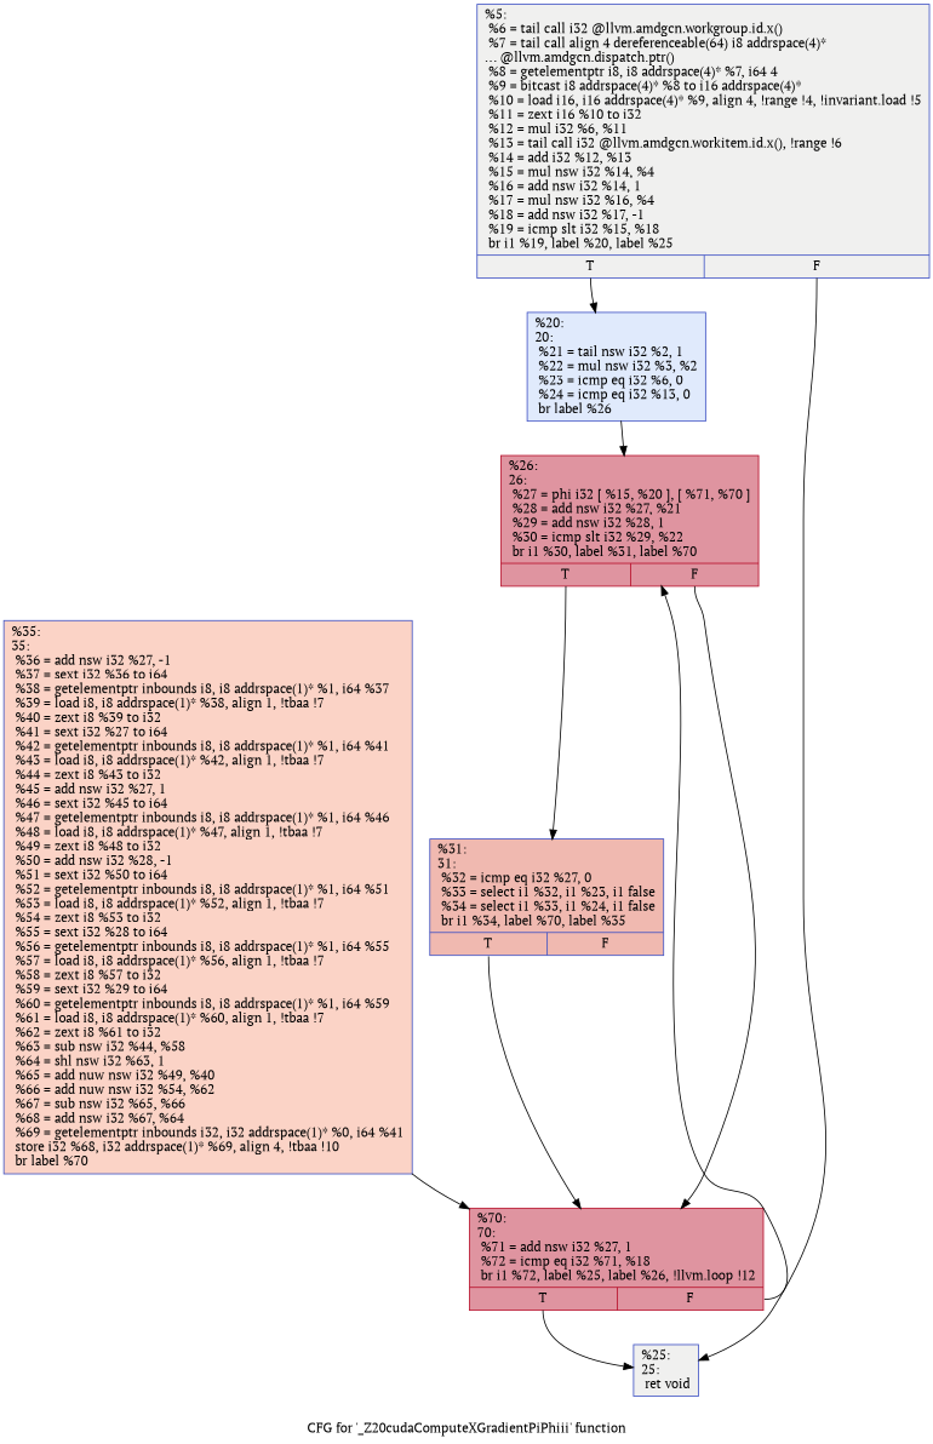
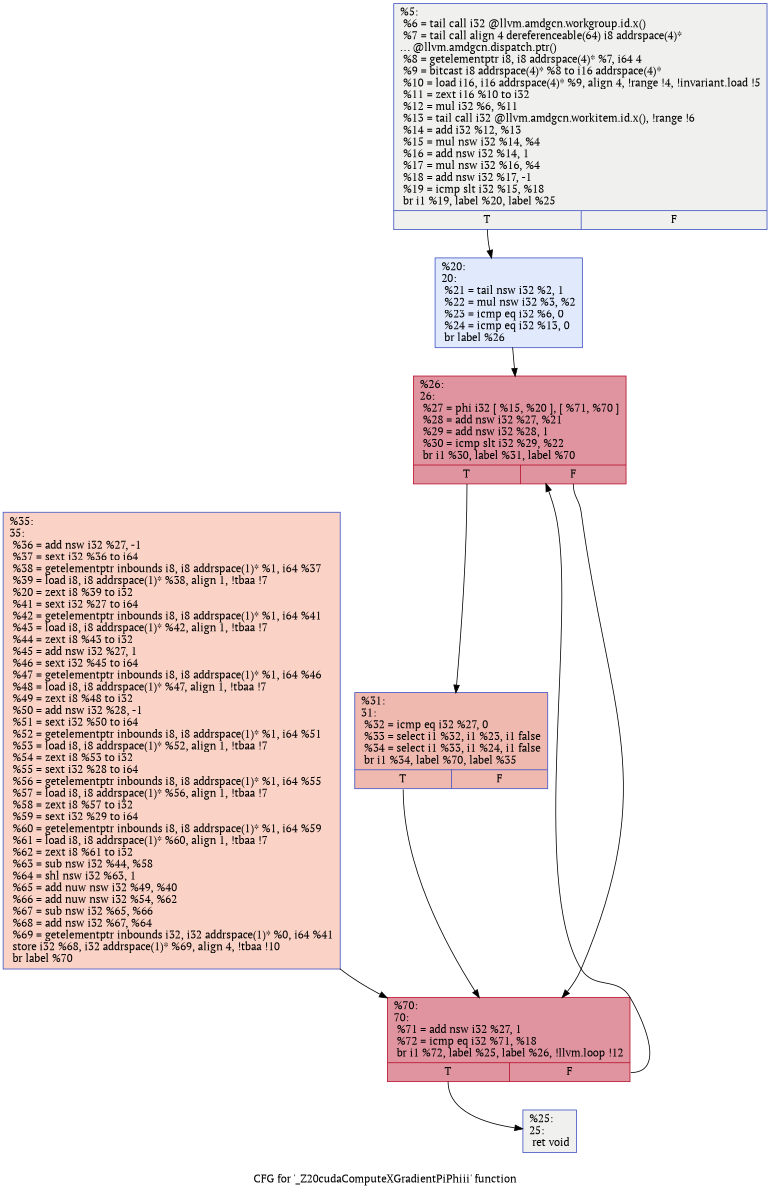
  digraph {
    fontname="PT Serif"
    label="CFG for '_Z20cudaComputeXGradientPiPhiii' function"
    node [color="#3d50c3ff" fillcolor="#dedcdb70" fontname="PT Serif" shape=record style=filled]
    edge [fontname="PT Serif" tailport=s0]
    n1 [label="{%5:\l  %6 = tail call i32 @llvm.amdgcn.workgroup.id.x()\l  %7 = tail call align 4 dereferenceable(64) i8 addrspace(4)*\l... @llvm.amdgcn.dispatch.ptr()\l  %8 = getelementptr i8, i8 addrspace(4)* %7, i64 4\l  %9 = bitcast i8 addrspace(4)* %8 to i16 addrspace(4)*\l  %10 = load i16, i16 addrspace(4)* %9, align 4, !range !4, !invariant.load !5\l  %11 = zext i16 %10 to i32\l  %12 = mul i32 %6, %11\l  %13 = tail call i32 @llvm.amdgcn.workitem.id.x(), !range !6\l  %14 = add i32 %12, %13\l  %15 = mul nsw i32 %14, %4\l  %16 = add nsw i32 %14, 1\l  %17 = mul nsw i32 %16, %4\l  %18 = add nsw i32 %17, -1\l  %19 = icmp slt i32 %15, %18\l  br i1 %19, label %20, label %25\l|{<s0>T|<s1>F}}"]
    n2 [fillcolor="#b9d0f970" label="{%20:\l20:                                               \l  %21 = tail nsw i32 %2, 1\l  %22 = mul nsw i32 %3, %2\l  %23 = icmp eq i32 %6, 0\l  %24 = icmp eq i32 %13, 0\l  br label %26\l}"]
    n3 [label="{%25:\l25:                                               \l  ret void\l}"]
    n4 [color="#b70d28ff" fillcolor="#b70d2870" label="{%26:\l26:                                               \l  %27 = phi i32 [ %15, %20 ], [ %71, %70 ]\l  %28 = add nsw i32 %27, %21\l  %29 = add nsw i32 %28, 1\l  %30 = icmp slt i32 %29, %22\l  br i1 %30, label %31, label %70\l|{<s0>T|<s1>F}}"]
    n5 [fillcolor="#de614d70" label="{%31:\l31:                                               \l  %32 = icmp eq i32 %27, 0\l  %33 = select i1 %32, i1 %23, i1 false\l  %34 = select i1 %33, i1 %24, i1 false\l  br i1 %34, label %70, label %35\l|{<s0>T|<s1>F}}"]
    n6 [color="#b70d28ff" fillcolor="#b70d2870" label="{%70:\l70:                                               \l  %71 = add nsw i32 %27, 1\l  %72 = icmp eq i32 %71, %18\l  br i1 %72, label %25, label %26, !llvm.loop !12\l|{<s0>T|<s1>F}}"]
-   n7 [fillcolor="#f59c7d70" label="{%35:\l35:                                               \l  %36 = add nsw i32 %27, -1\l  %37 = sext i32 %36 to i64\l  %38 = getelementptr inbounds i8, i8 addrspace(1)* %1, i64 %37\l  %39 = load i8, i8 addrspace(1)* %38, align 1, !tbaa !7\l  %40 = zext i8 %39 to i32\l  %41 = sext i32 %27 to i64\l  %42 = getelementptr inbounds i8, i8 addrspace(1)* %1, i64 %41\l  %43 = load i8, i8 addrspace(1)* %42, align 1, !tbaa !7\l  %44 = zext i8 %43 to i32\l  %45 = add nsw i32 %27, 1\l  %46 = sext i32 %45 to i64\l  %47 = getelementptr inbounds i8, i8 addrspace(1)* %1, i64 %46\l  %48 = load i8, i8 addrspace(1)* %47, align 1, !tbaa !7\l  %49 = zext i8 %48 to i32\l  %50 = add nsw i32 %28, -1\l  %51 = sext i32 %50 to i64\l  %52 = getelementptr inbounds i8, i8 addrspace(1)* %1, i64 %51\l  %53 = load i8, i8 addrspace(1)* %52, align 1, !tbaa !7\l  %54 = zext i8 %53 to i32\l  %55 = sext i32 %28 to i64\l  %56 = getelementptr inbounds i8, i8 addrspace(1)* %1, i64 %55\l  %57 = load i8, i8 addrspace(1)* %56, align 1, !tbaa !7\l  %58 = zext i8 %57 to i32\l  %59 = sext i32 %29 to i64\l  %60 = getelementptr inbounds i8, i8 addrspace(1)* %1, i64 %59\l  %61 = load i8, i8 addrspace(1)* %60, align 1, !tbaa !7\l  %62 = zext i8 %61 to i32\l  %63 = sub nsw i32 %44, %58\l  %64 = shl nsw i32 %63, 1\l  %65 = add nuw nsw i32 %49, %40\l  %66 = add nuw nsw i32 %54, %62\l  %67 = sub nsw i32 %65, %66\l  %68 = add nsw i32 %67, %64\l  %69 = getelementptr inbounds i32, i32 addrspace(1)* %0, i64 %41\l  store i32 %68, i32 addrspace(1)* %69, align 4, !tbaa !10\l  br label %70\l}"]
+   n7 [fillcolor="#f59c7d70" label="{%35:\l35:                                               \l  %36 = add nsw i32 %27, -1\l  %37 = sext i32 %36 to i64\l  %38 = getelementptr inbounds i8, i8 addrspace(1)* %1, i64 %37\l  %39 = load i8, i8 addrspace(1)* %38, align 1, !tbaa !7\l  %20 = zext i8 %39 to i32\l  %41 = sext i32 %27 to i64\l  %42 = getelementptr inbounds i8, i8 addrspace(1)* %1, i64 %41\l  %43 = load i8, i8 addrspace(1)* %42, align 1, !tbaa !7\l  %44 = zext i8 %43 to i32\l  %45 = add nsw i32 %27, 1\l  %46 = sext i32 %45 to i64\l  %47 = getelementptr inbounds i8, i8 addrspace(1)* %1, i64 %46\l  %48 = load i8, i8 addrspace(1)* %47, align 1, !tbaa !7\l  %49 = zext i8 %48 to i32\l  %50 = add nsw i32 %28, -1\l  %51 = sext i32 %50 to i64\l  %52 = getelementptr inbounds i8, i8 addrspace(1)* %1, i64 %51\l  %53 = load i8, i8 addrspace(1)* %52, align 1, !tbaa !7\l  %54 = zext i8 %53 to i32\l  %55 = sext i32 %28 to i64\l  %56 = getelementptr inbounds i8, i8 addrspace(1)* %1, i64 %55\l  %57 = load i8, i8 addrspace(1)* %56, align 1, !tbaa !7\l  %58 = zext i8 %57 to i32\l  %59 = sext i32 %29 to i64\l  %60 = getelementptr inbounds i8, i8 addrspace(1)* %1, i64 %59\l  %61 = load i8, i8 addrspace(1)* %60, align 1, !tbaa !7\l  %62 = zext i8 %61 to i32\l  %63 = sub nsw i32 %44, %58\l  %64 = shl nsw i32 %63, 1\l  %65 = add nuw nsw i32 %49, %40\l  %66 = add nuw nsw i32 %54, %62\l  %67 = sub nsw i32 %65, %66\l  %68 = add nsw i32 %67, %64\l  %69 = getelementptr inbounds i32, i32 addrspace(1)* %0, i64 %41\l  store i32 %68, i32 addrspace(1)* %69, align 4, !tbaa !10\l  br label %70\l}"]
    n1 -> n2
-   n1 -> n3 [tailport=s1]
    n2 -> n4
    n4 -> n5
    n4 -> n6 [tailport=s1]
    n5 -> n6
    n6 -> n3
    n6 -> n4 [tailport=s1]
    n7 -> n6
  }
